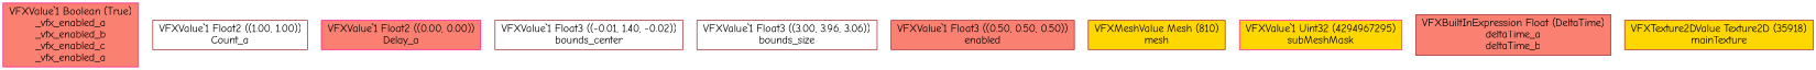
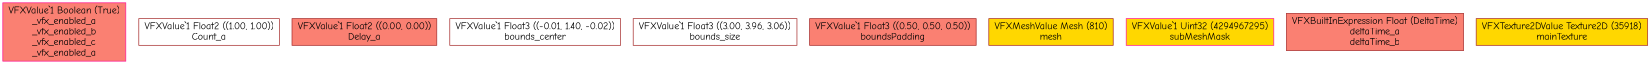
  digraph {
    fontname="Comic Neue"
    node [color=brown shape=box style=filled fillcolor=salmon fontname="Comic Neue"]
    n1 [color=deeppink label="VFXValue`1 Boolean (True)\n_vfx_enabled_a\n_vfx_enabled_b\n_vfx_enabled_c\n_vfx_enabled_a"]
    n2 [label="VFXValue`1 Float2 ((1.00, 1.00))\nCount_a" fillcolor=white]
-   n3 [color=deeppink label="VFXValue`1 Float2 ((0.00, 0.00))\nDelay_a"]
+   n3 [label="VFXValue`1 Float2 ((0.00, 0.00))\nDelay_a"]
    n4 [label="VFXValue`1 Float3 ((-0.01, 1.40, -0.02))\nbounds_center" fillcolor=white]
    n5 [label="VFXValue`1 Float3 ((3.00, 3.96, 3.06))\nbounds_size" fillcolor=white]
-   n6 [label="VFXValue`1 Float3 ((0.50, 0.50, 0.50))\nenabled"]
+   n6 [label="VFXValue`1 Float3 ((0.50, 0.50, 0.50))\nboundsPadding"]
    n7 [label="VFXMeshValue Mesh (810)\nmesh" fillcolor=gold]
    n8 [color=deeppink label="VFXValue`1 Uint32 (4294967295)\nsubMeshMask" fillcolor=gold]
    n9 [label="VFXBuiltInExpression Float (DeltaTime)\ndeltaTime_a\ndeltaTime_b"]
    n10 [label="VFXTexture2DValue Texture2D (35918)\nmainTexture" fillcolor=gold]
  }
